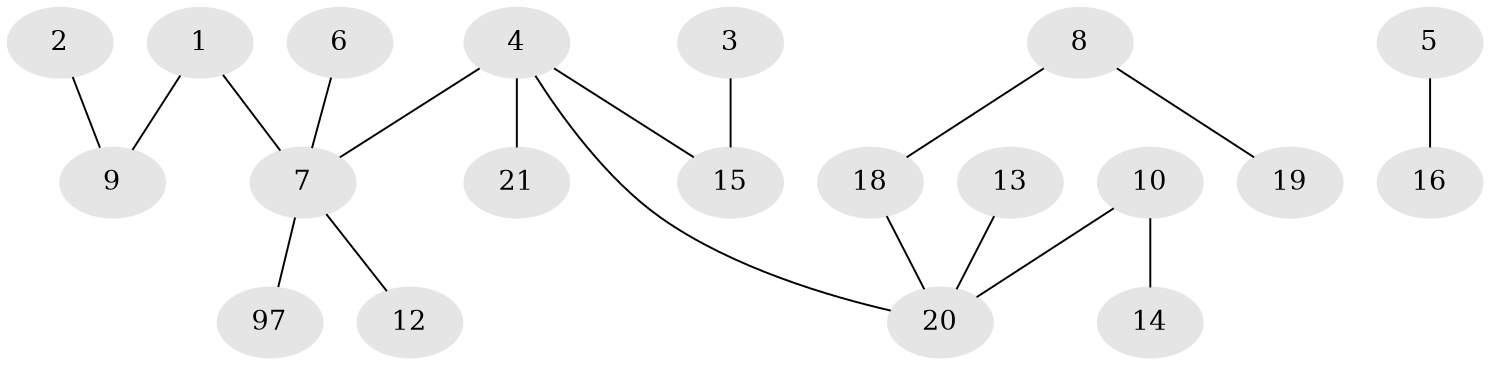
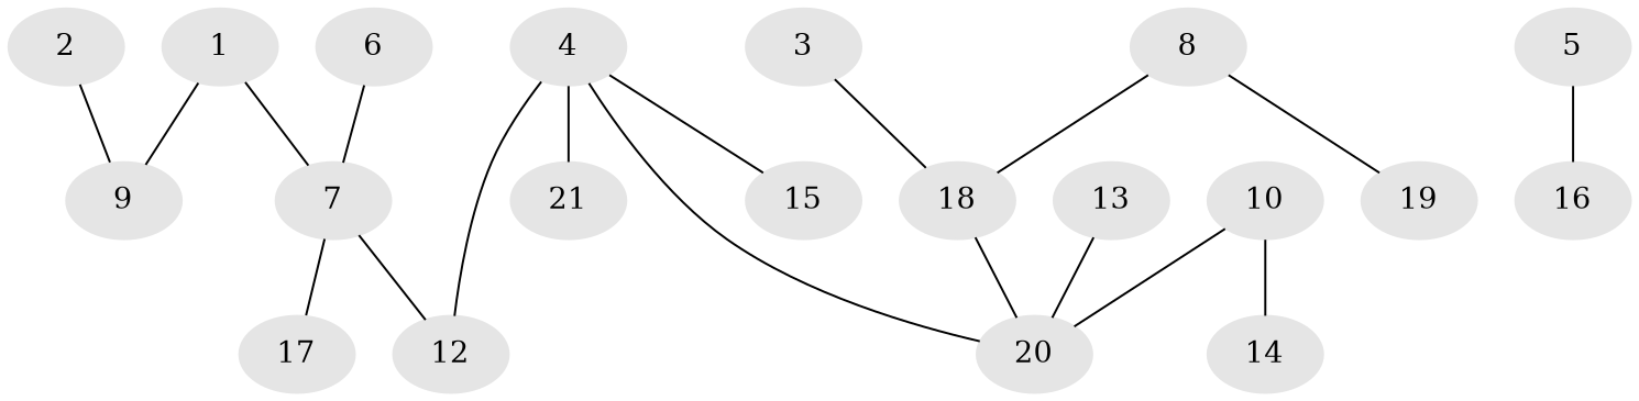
  graph {
    node [color=gray90 style=filled]
    edge [weight=1.0]
    1
    7
    9
    12
-   17 [label=97]
+   17
    2
    3
    15
    4
    n10 [label=21]
    20
    5
    16
    6
    8
    18
    19
    10
    14
    13
    1 -- 7
    1 -- 9
    7 -- 12
    7 -- 17
    2 -- 9
-   3 -- 15
-   4 -- 7
+   3 -- 18
+   4 -- 12
    4 -- 15
    4 -- n10
    4 -- 20
    5 -- 16
    6 -- 7
    8 -- 18
    8 -- 19
    18 -- 20
    10 -- 20
    10 -- 14
    13 -- 20
  }
